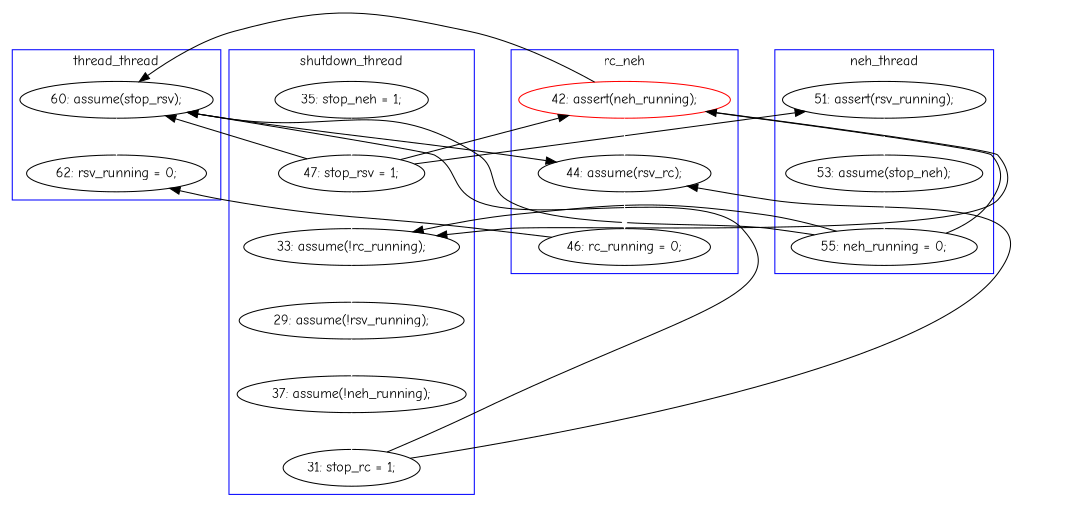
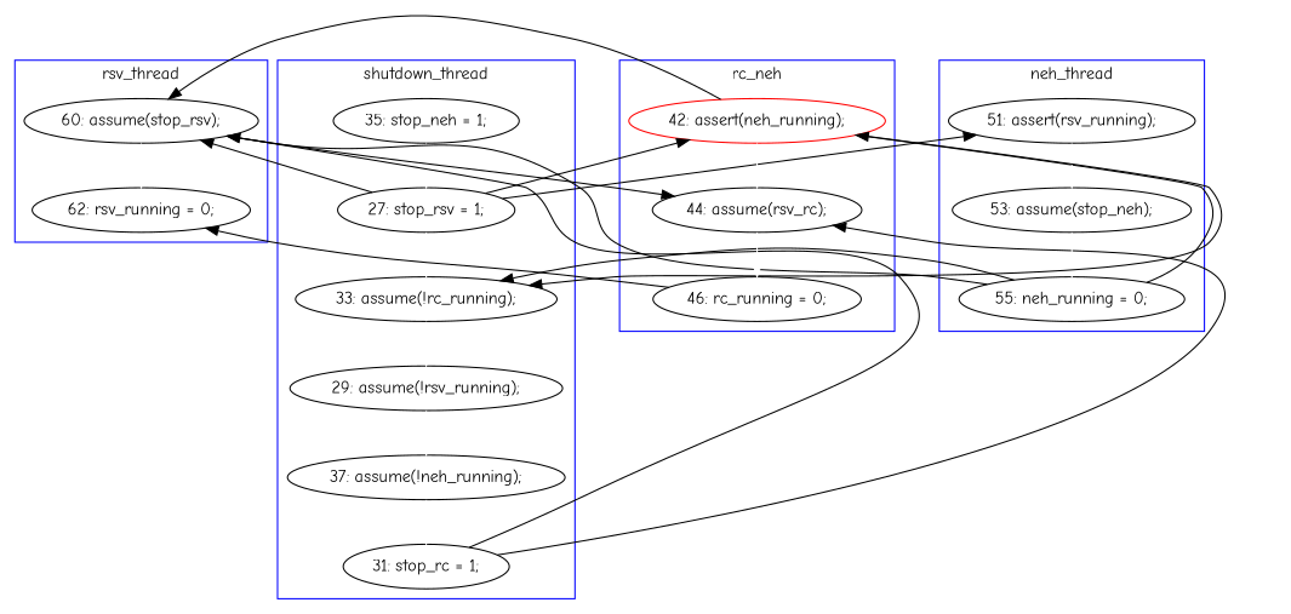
  digraph {
    fontname="Comic Neue"
    node [fontname="Comic Neue"]
    edge [color=black fontname="Comic Neue" style=solid constraint=false]
    n1 [label="33: assume(!rc_running);"]
    n2 [label="35: stop_neh = 1;"]
-   n3 [label="47: stop_rsv = 1;"]
+   n3 [label="27: stop_rsv = 1;"]
    n4 [label="31: stop_rc = 1;"]
    n5 [label="37: assume(!neh_running);"]
    n6 [label="29: assume(!rsv_running);"]
    n7 [label="55: neh_running = 0;"]
    n8 [label="51: assert(rsv_running);"]
    n9 [label="53: assume(stop_neh);"]
    n10 [label="60: assume(stop_rsv);"]
    n11 [label="62: rsv_running = 0;"]
    n12 [color=red label="42: assert(neh_running);"]
    n13 [label="44: assume(rsv_rc);"]
    n14 [label="46: rc_running = 0;"]
    subgraph cluster_1 {
      color=blue
      label=shutdown_thread
      n1
      n2
      n3
      n4
      n5
      n6
    }
    subgraph cluster_2 {
      color=blue
      label=neh_thread
      n7
      n8
      n9
    }
    subgraph cluster_3 {
      color=blue
-     label=thread_thread
+     label=rsv_thread
      n10
      n11
    }
    subgraph cluster_4 {
      color=blue
      label=rc_neh
      n12
      n13
      n14
    }
    n1 -> n6 [color=white constraint=""]
    n2 -> n3 [color=white constraint=""]
    n3 -> n1 [color=white constraint=""]
    n3 -> n8
    n3 -> n10
    n3 -> n12
    n4 -> n10
    n4 -> n13
    n5 -> n4 [color=white constraint=""]
    n6 -> n5 [color=white constraint=""]
    n7 -> n1
    n7 -> n10
    n7 -> n12
    n8 -> n9 [color=white constraint=""]
    n9 -> n7 [color=white constraint=""]
    n10 -> n11 [color=white constraint=""]
    n10 -> n13
    n12 -> n1
    n12 -> n10
    n12 -> n13 [color=white constraint=""]
    n13 -> n14 [color=white constraint=""]
    n14 -> n11
  }
